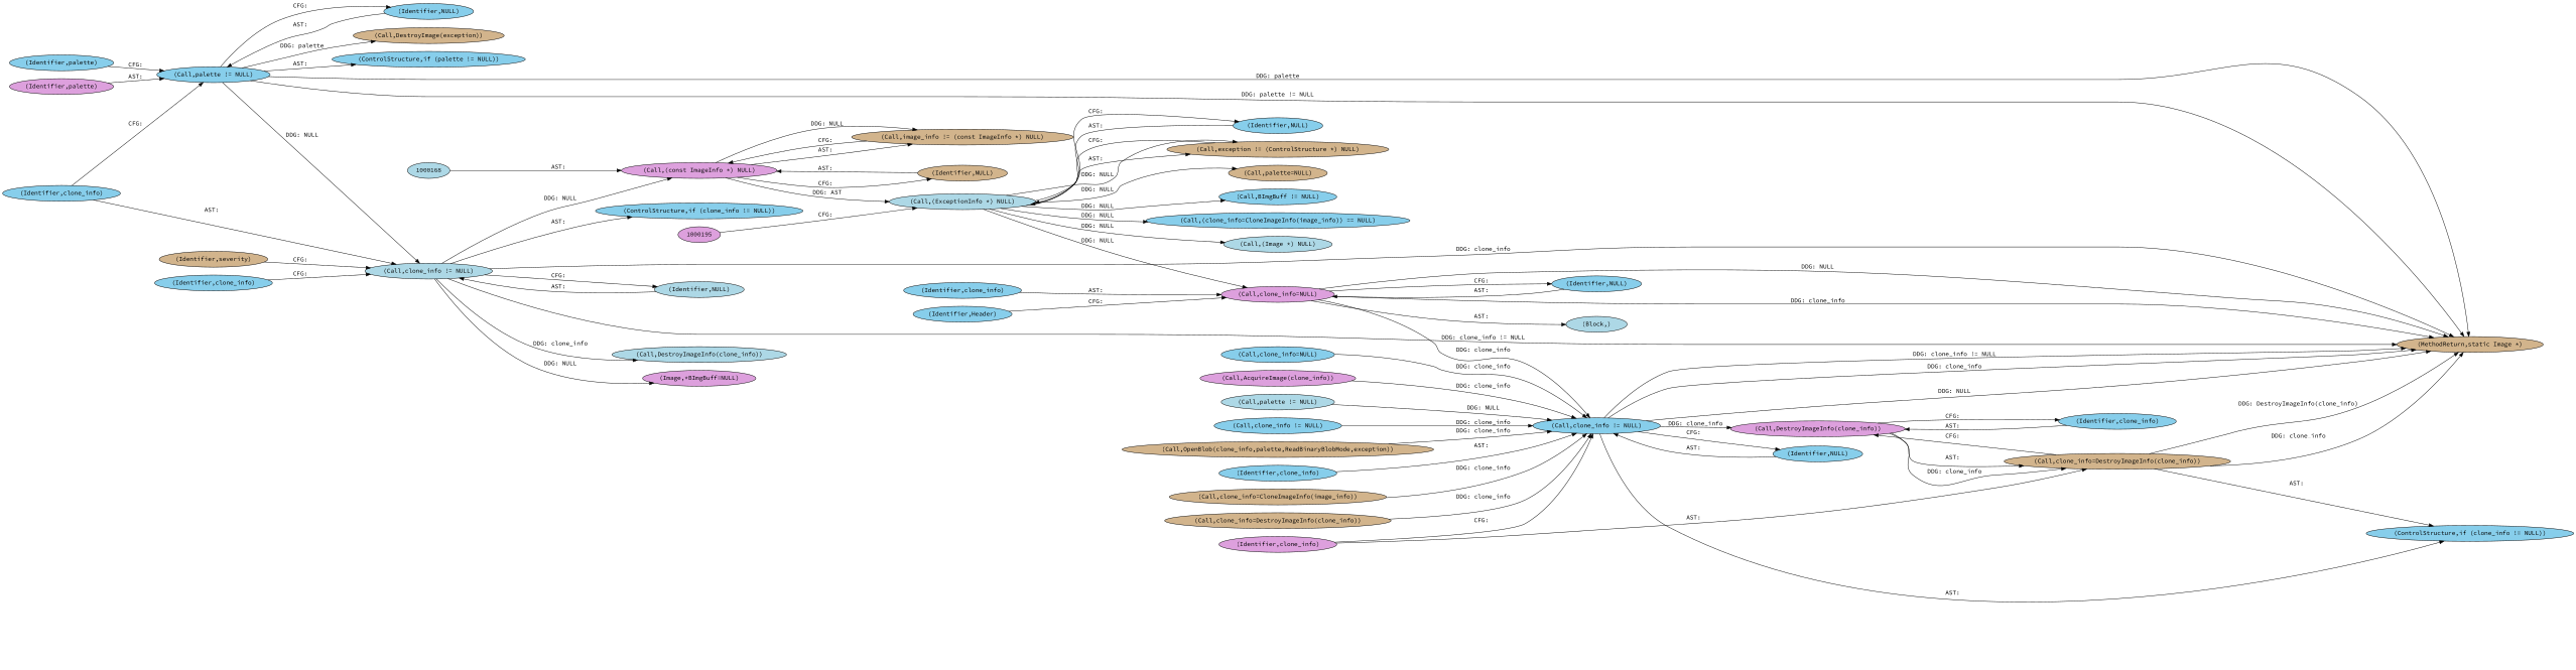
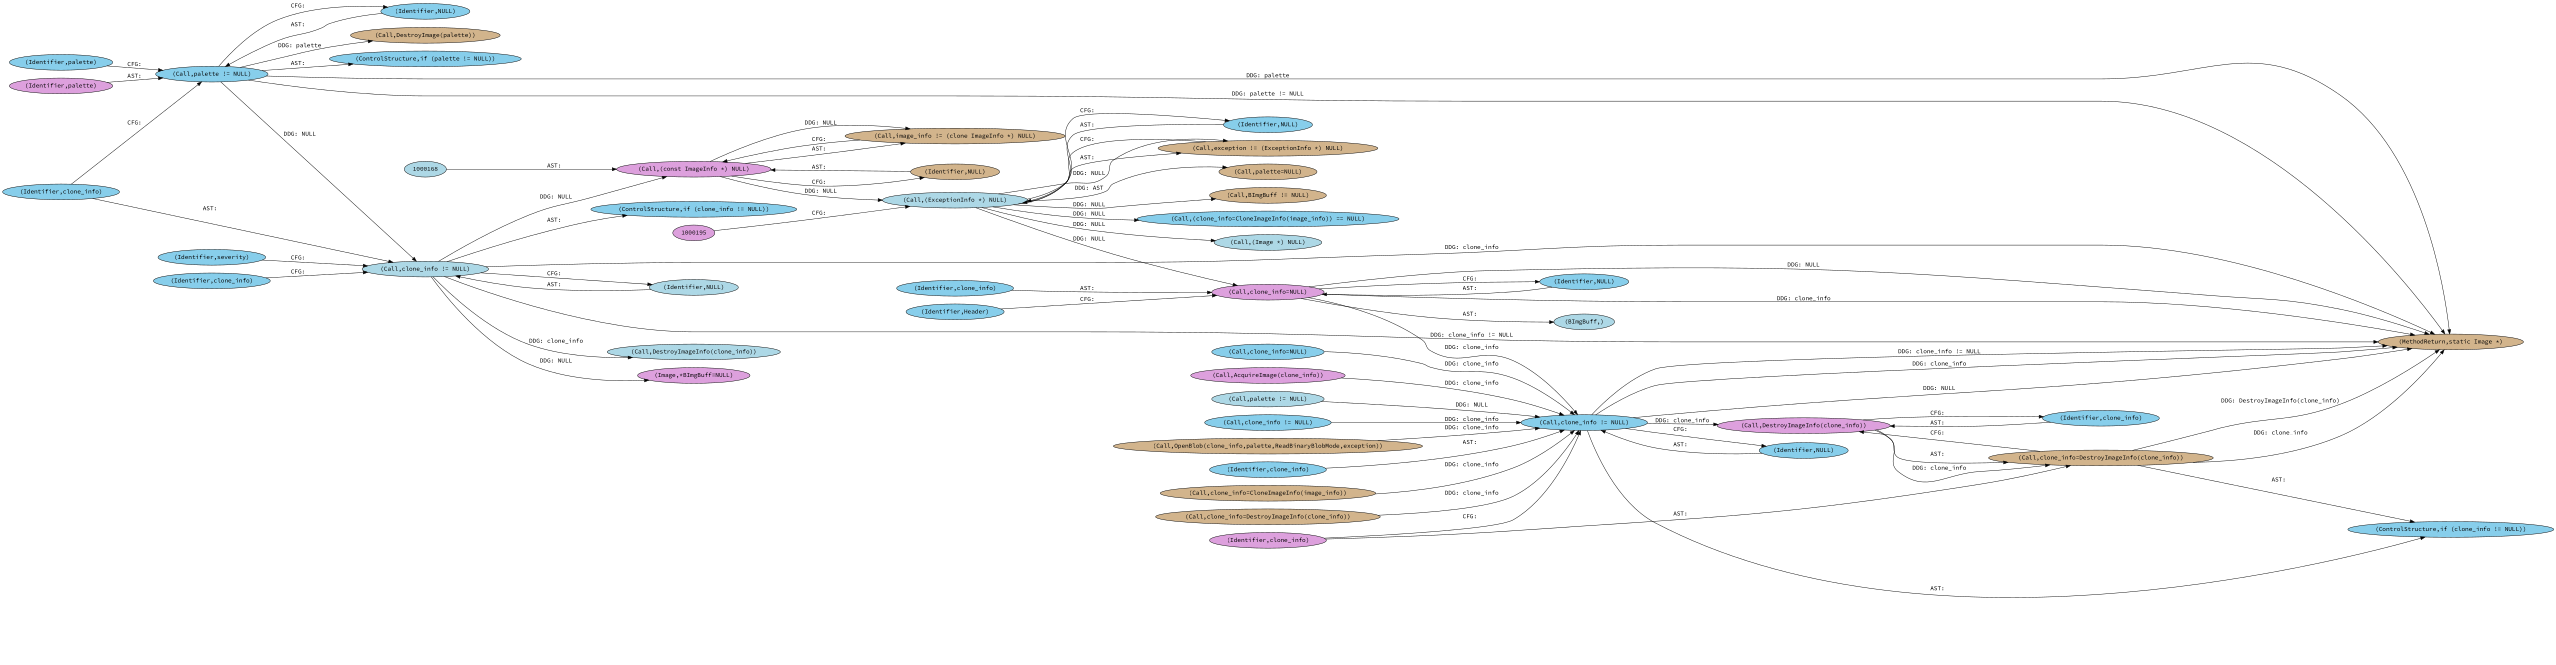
  digraph {
    fontname="Source Code Pro"
    rankdir=LR
    node [fillcolor=skyblue fontname="Source Code Pro" style=filled]
    edge [fontname="Source Code Pro"]
    n1 [fillcolor=plum label="(Call,clone_info=NULL)"]
    n2 [label="(Call,clone_info != NULL)"]
    n3 [fillcolor=tan label="(MethodReturn,static Image *)"]
-   n4 [fillcolor=lightblue label="(Block,)"]
+   n4 [fillcolor=lightblue label="(BImgBuff,)"]
    n5 [label="(Identifier,NULL)"]
    n6 [fillcolor=plum label="(Call,DestroyImageInfo(clone_info))"]
    n7 [label="(ControlStructure,if (clone_info != NULL))"]
    n8 [label="(Identifier,NULL)"]
    n9 [fillcolor=lightblue label="(Call,(ExceptionInfo *) NULL)"]
-   n10 [fillcolor=tan label="(Call,exception != (ControlStructure *) NULL)"]
+   n10 [fillcolor=tan label="(Call,exception != (ExceptionInfo *) NULL)"]
    n11 [fillcolor=tan label="(Call,palette=NULL)"]
-   n12 [label="(Call,BImgBuff != NULL)"]
+   n12 [fillcolor=tan label="(Call,BImgBuff != NULL)"]
    n13 [label="(Call,(clone_info=CloneImageInfo(image_info)) == NULL)"]
    n14 [fillcolor=lightblue label="(Call,(Image *) NULL)"]
    n15 [label="(Identifier,NULL)"]
    n16 [fillcolor=plum label="(Call,(const ImageInfo *) NULL)"]
    n17 [fillcolor=tan label="(Identifier,NULL)"]
-   n18 [fillcolor=tan label="(Call,image_info != (const ImageInfo *) NULL)"]
+   n18 [fillcolor=tan label="(Call,image_info != (clone ImageInfo *) NULL)"]
    n19 [fillcolor=lightblue label="(Call,clone_info != NULL)"]
    n20 [fillcolor=lightblue label="(Call,DestroyImageInfo(clone_info))"]
    n21 [fillcolor=lightblue label="(Identifier,NULL)"]
    n22 [fillcolor=plum label="(Image,*BImgBuff=NULL)"]
    n23 [label="(ControlStructure,if (clone_info != NULL))"]
    n24 [label="(Call,palette != NULL)"]
-   n25 [fillcolor=tan label="(Call,DestroyImage(exception))"]
+   n25 [fillcolor=tan label="(Call,DestroyImage(palette))"]
    n26 [label="(ControlStructure,if (palette != NULL))"]
    n27 [label="(Identifier,NULL)"]
    n28 [fillcolor=tan label="(Call,clone_info=DestroyImageInfo(clone_info))"]
    n29 [label="(Identifier,clone_info)"]
    n30 [label="(Call,clone_info != NULL)"]
    n31 [fillcolor=plum label="(Identifier,palette)"]
    n32 [fillcolor=tan label="(Call,OpenBlob(clone_info,palette,ReadBinaryBlobMode,exception))"]
    n33 [fillcolor=plum label="(Identifier,clone_info)"]
    n34 [label="(Identifier,clone_info)"]
-   n35 [fillcolor=tan label="(Identifier,severity)"]
+   n35 [label="(Identifier,severity)"]
    n36 [fillcolor=tan label="(Call,clone_info=CloneImageInfo(image_info))"]
    n37 [label="(Identifier,Header)"]
    n38 [fillcolor=tan label="(Call,clone_info=DestroyImageInfo(clone_info))"]
    n39 [label="(Identifier,clone_info)"]
    n40 [label="(Identifier,clone_info)"]
    n41 [label="(Identifier,clone_info)"]
    n42 [label="(Identifier,palette)"]
    n43 [label="(Call,clone_info=NULL)"]
    n44 [fillcolor=plum label="(Call,AcquireImage(clone_info))"]
    n45 [fillcolor=lightblue label="(Call,palette != NULL)"]
    1000195 [fillcolor=plum]
    1000168 [fillcolor=lightblue]
    n1 -> n2 [label="DDG: clone_info"]
    n1 -> n3 [label="DDG: clone_info"]
    n1 -> n3 [label="DDG: NULL"]
    n1 -> n4 [label="AST: "]
    n1 -> n5 [label="CFG: "]
    n2 -> n3 [label="DDG: clone_info != NULL"]
    n2 -> n3 [label="DDG: clone_info"]
    n2 -> n3 [label="DDG: NULL"]
    n2 -> n6 [label="DDG: clone_info"]
    n2 -> n7 [label="AST: "]
    n2 -> n8 [label="CFG: "]
    n5 -> n1 [label="AST: "]
    n6 -> n28 [label="AST: "]
    n6 -> n28 [label="DDG: clone_info"]
    n6 -> n29 [label="CFG: "]
    n8 -> n2 [label="AST: "]
    n9 -> n1 [label="DDG: NULL"]
    n9 -> n10 [label="AST: "]
    n9 -> n10 [label="DDG: NULL"]
-   n9 -> n11 [label="DDG: NULL"]
+   n9 -> n11 [label="DDG: AST"]
    n9 -> n12 [label="DDG: NULL"]
    n9 -> n13 [label="DDG: NULL"]
    n9 -> n14 [label="DDG: NULL"]
    n9 -> n15 [label="CFG: "]
    n10 -> n9 [label="CFG: "]
    n15 -> n9 [label="AST: "]
-   n16 -> n9 [label="DDG: AST"]
+   n16 -> n9 [label="DDG: NULL"]
    n16 -> n17 [label="CFG: "]
    n16 -> n18 [label="AST: "]
    n16 -> n18 [label="DDG: NULL"]
    n17 -> n16 [label="AST: "]
    n18 -> n16 [label="CFG: "]
    n19 -> n3 [label="DDG: clone_info"]
    n19 -> n3 [label="DDG: clone_info != NULL"]
    n19 -> n16 [label="DDG: NULL"]
    n19 -> n20 [label="DDG: clone_info"]
    n19 -> n21 [label="CFG: "]
    n19 -> n22 [label="DDG: NULL"]
    n19 -> n23 [label="AST: "]
    n21 -> n19 [label="AST: "]
    n24 -> n3 [label="DDG: palette"]
    n24 -> n3 [label="DDG: palette != NULL"]
    n24 -> n19 [label="DDG: NULL"]
    n24 -> n25 [label="DDG: palette"]
    n24 -> n26 [label="AST: "]
    n24 -> n27 [label="CFG: "]
    n27 -> n24 [label="AST: "]
    n28 -> n3 [label="DDG: DestroyImageInfo(clone_info)"]
    n28 -> n3 [label="DDG: clone_info"]
    n28 -> n6 [label="CFG: "]
    n28 -> n7 [label="AST: "]
    n29 -> n6 [label="AST: "]
    n30 -> n2 [label="DDG: clone_info"]
    n31 -> n24 [label="AST: "]
    n32 -> n2 [label="DDG: clone_info"]
    n33 -> n2 [label="CFG: "]
    n33 -> n28 [label="AST: "]
    n34 -> n2 [label="AST: "]
    n35 -> n19 [label="CFG: "]
    n36 -> n2 [label="DDG: clone_info"]
    n37 -> n1 [label="CFG: "]
    n38 -> n2 [label="DDG: clone_info"]
    n39 -> n1 [label="AST: "]
    n40 -> n19 [label="AST: "]
    n40 -> n24 [label="CFG: "]
    n41 -> n19 [label="CFG: "]
    n42 -> n24 [label="CFG: "]
    n43 -> n2 [label="DDG: clone_info"]
    n44 -> n2 [label="DDG: clone_info"]
    n45 -> n2 [label="DDG: NULL"]
    1000195 -> n9 [label="CFG: "]
    1000168 -> n16 [label="AST: "]
  }
